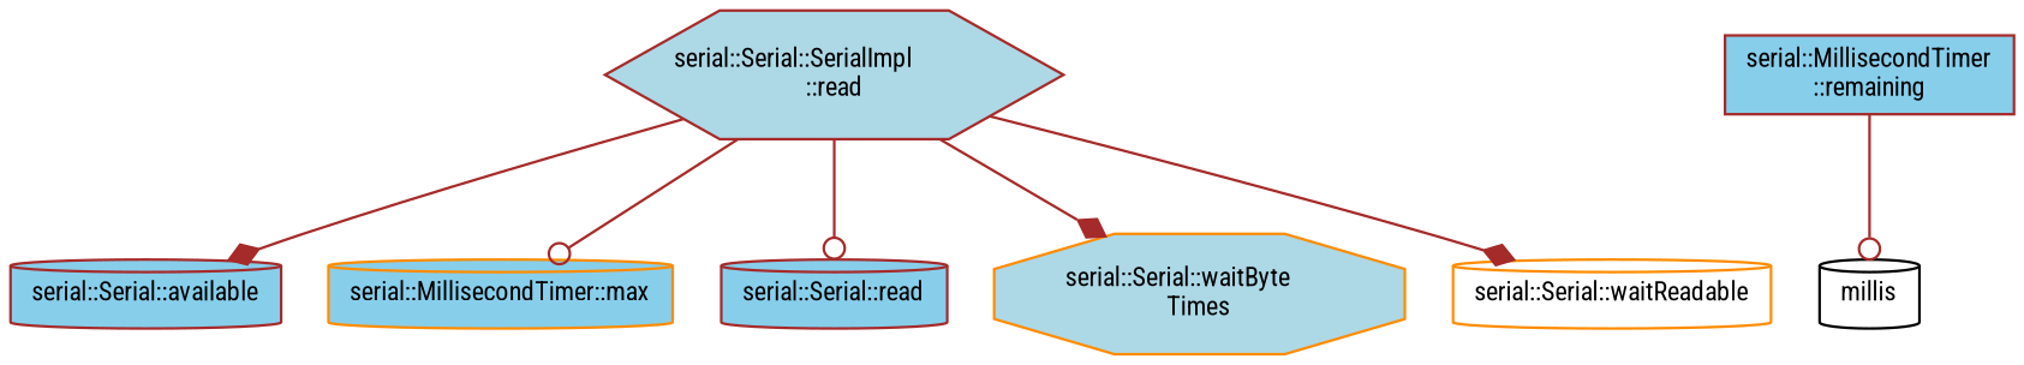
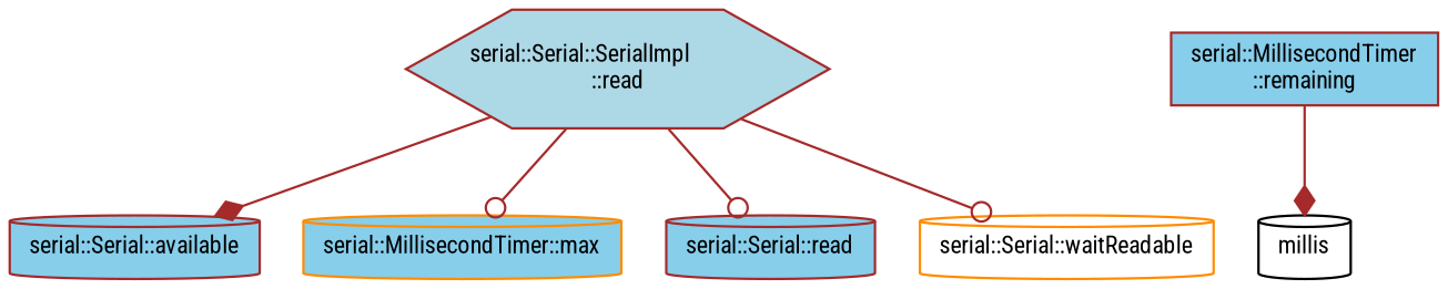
  digraph {
    fontname="Roboto Condensed"
    rankdir=TB
    node [color=brown fillcolor=skyblue fontname="Roboto Condensed" fontsize=10 shape=cylinder style=filled]
    edge [arrowhead=diamond color=brown fontname="Roboto Condensed" fontsize=10 labelfontname=Helvetica labelfontsize=10 style=solid]
    n1 [fillcolor=lightblue fontcolor=black height=0.2 label="serial::Serial::SerialImpl\l::read" shape=hexagon width=0.4]
    n2 [height=0.2 label="serial::Serial::available" width=0.4]
    n3 [color=darkorange height=0.2 label="serial::MillisecondTimer::max" width=0.4]
    n4 [height=0.2 label="serial::Serial::read" width=0.4]
-   n5 [color=darkorange fillcolor=lightblue height=0.2 label="serial::Serial::waitByte\lTimes" shape=octagon width=0.4]
    n6 [color=darkorange fillcolor=white height=0.2 label="serial::Serial::waitReadable" width=0.4]
    n7 [height=0.2 label="serial::MillisecondTimer\l::remaining" shape=box width=0.4]
    n8 [color=black fillcolor=white height=0.2 label=millis width=0.4]
    n1 -> n2
    n1 -> n3 [arrowhead=odot]
    n1 -> n4 [arrowhead=odot]
-   n1 -> n5
-   n1 -> n6
-   n7 -> n8 [arrowhead=odot]
+   n1 -> n6 [arrowhead=odot]
+   n7 -> n8
  }
